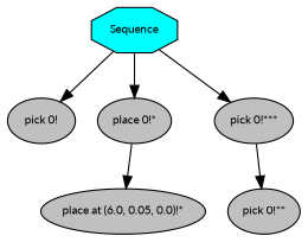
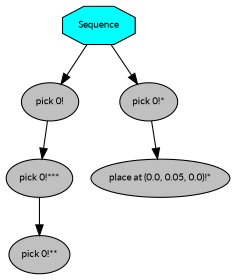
  digraph {
    fontname=Lato
    ordering=out
    node [fillcolor=gray fontcolor=black fontname=Lato fontsize=9 shape=ellipse style=filled]
    edge [fontname=Lato]
    n1 [fillcolor=cyan label=Sequence shape=octagon]
    n2 [label="pick 0!"]
-   n3 [label="place 0!*"]
+   n3 [label="pick 0!*"]
    n4 [label="pick 0!***"]
-   n5 [label="place at (6.0, 0.05, 0.0)!*"]
+   n5 [label="place at (0.0, 0.05, 0.0)!*"]
    n6 [label="pick 0!**"]
    n1 -> n2
    n1 -> n3
-   n1 -> n4
+   n2 -> n4
    n3 -> n5
    n4 -> n6
  }
